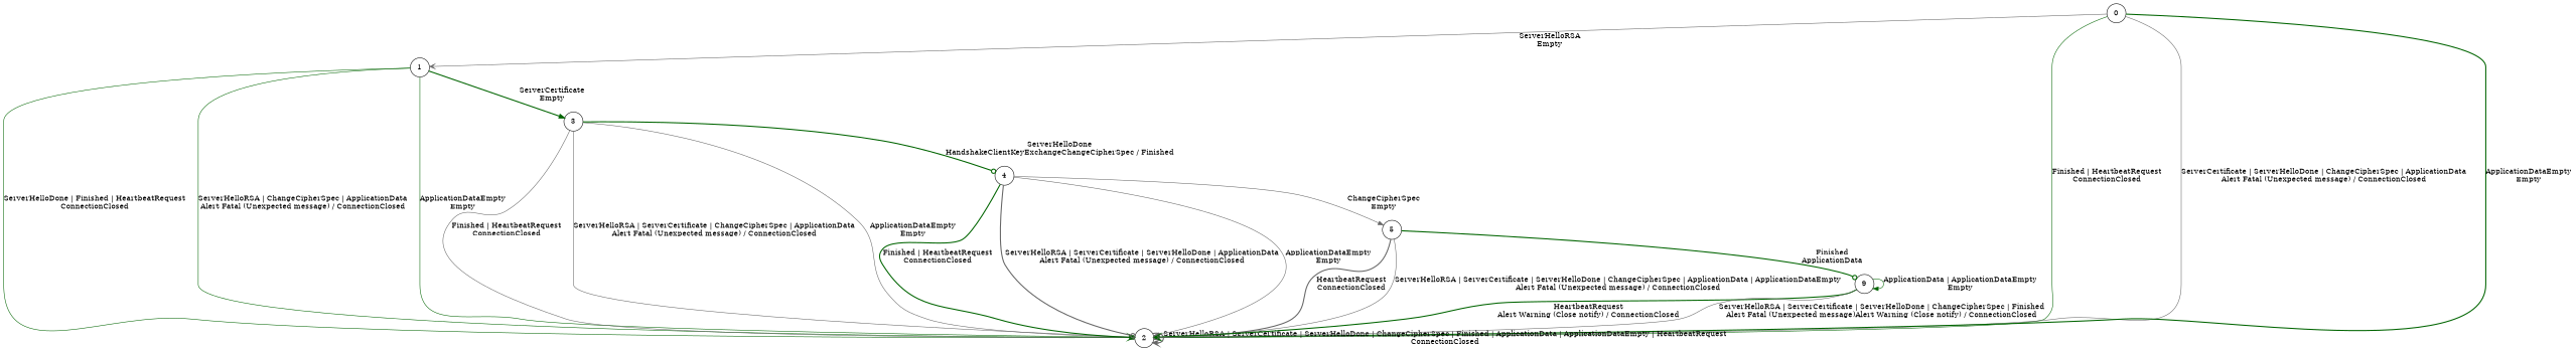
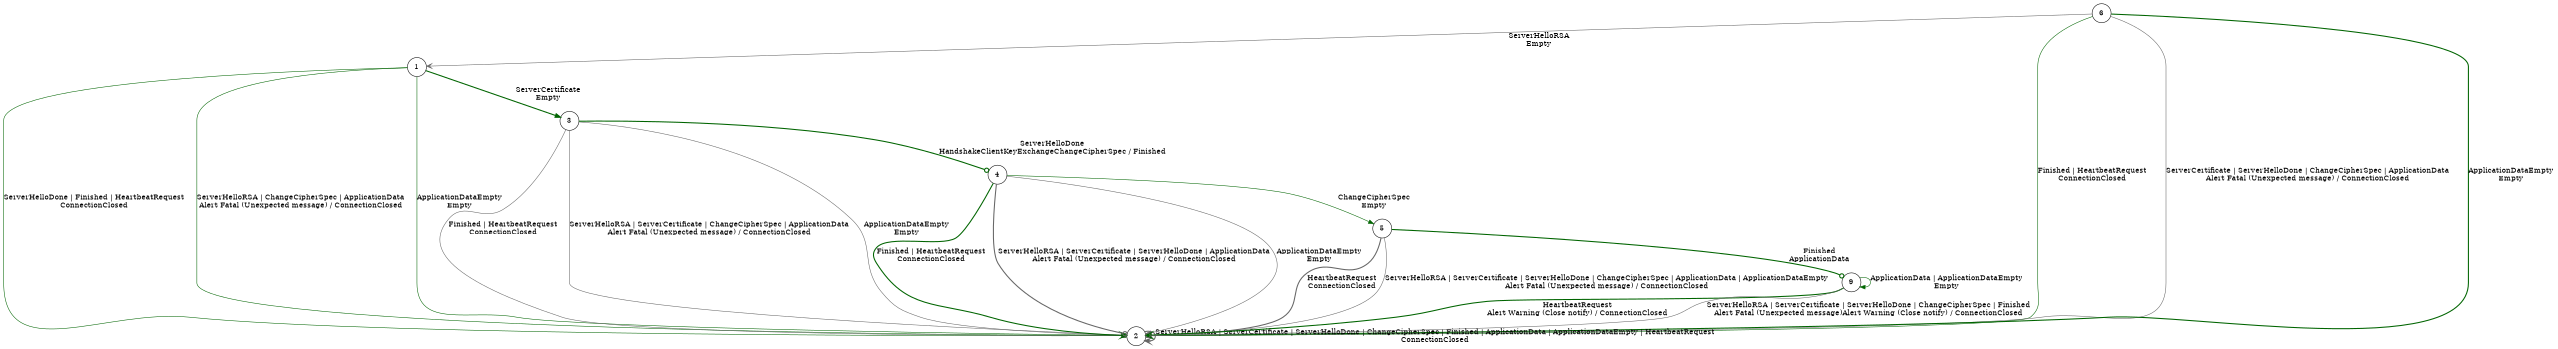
  digraph {
    node [shape=circle]
    edge [arrowhead=odot color=darkgreen style=solid]
-   n1 [label=0]
+   n1 [label=6]
    n2 [label=1]
    n3 [label=2]
    n4 [label=3]
    n5 [label=4]
    n6 [label=5]
    n7 [label=9]
    n1 -> n2 [arrowhead=vee color=gray40 label=<ServerHelloRSA<br />Empty>]
    n1 -> n3 [label=<Finished | HeartbeatRequest<br />ConnectionClosed>]
    n1 -> n3 [arrowhead=normal color=gray40 label=<ServerCertificate | ServerHelloDone | ChangeCipherSpec | ApplicationData<br />Alert Fatal (Unexpected message) / ConnectionClosed>]
    n1 -> n3 [arrowhead=vee label=<ApplicationDataEmpty<br />Empty> style=bold]
    n2 -> n3 [arrowhead=normal label=<ServerHelloDone | Finished | HeartbeatRequest<br />ConnectionClosed>]
    n2 -> n3 [label=<ServerHelloRSA | ChangeCipherSpec | ApplicationData<br />Alert Fatal (Unexpected message) / ConnectionClosed>]
    n2 -> n3 [label=<ApplicationDataEmpty<br />Empty>]
    n2 -> n4 [arrowhead=normal label=<ServerCertificate<br />Empty> style=bold]
    n3 -> n3 [arrowhead=vee color=gray40 label=<ServerHelloRSA | ServerCertificate | ServerHelloDone | ChangeCipherSpec | Finished | ApplicationData | ApplicationDataEmpty | HeartbeatRequest<br />ConnectionClosed> style=bold]
    n4 -> n3 [color=gray40 label=<Finished | HeartbeatRequest<br />ConnectionClosed>]
    n4 -> n3 [arrowhead=vee color=gray40 label=<ServerHelloRSA | ServerCertificate | ChangeCipherSpec | ApplicationData<br />Alert Fatal (Unexpected message) / ConnectionClosed>]
    n4 -> n3 [arrowhead=normal color=gray40 label=<ApplicationDataEmpty<br />Empty>]
    n4 -> n5 [label=<ServerHelloDone<br />HandshakeClientKeyExchangeChangeCipherSpec / Finished> style=bold]
    n5 -> n3 [arrowhead=vee label=<Finished | HeartbeatRequest<br />ConnectionClosed> style=bold]
    n5 -> n3 [color=gray40 label=<ServerHelloRSA | ServerCertificate | ServerHelloDone | ApplicationData<br />Alert Fatal (Unexpected message) / ConnectionClosed> style=bold]
    n5 -> n3 [arrowhead=normal color=gray40 label=<ApplicationDataEmpty<br />Empty>]
-   n5 -> n6 [arrowhead=normal color=gray40 label=<ChangeCipherSpec<br />Empty>]
+   n5 -> n6 [arrowhead=normal label=<ChangeCipherSpec<br />Empty>]
    n6 -> n3 [color=gray40 label=<HeartbeatRequest<br />ConnectionClosed> style=bold]
    n6 -> n3 [arrowhead=normal color=gray40 label=<ServerHelloRSA | ServerCertificate | ServerHelloDone | ChangeCipherSpec | ApplicationData | ApplicationDataEmpty<br />Alert Fatal (Unexpected message) / ConnectionClosed>]
    n6 -> n7 [label=<Finished<br />ApplicationData> style=bold]
    n7 -> n3 [arrowhead=vee label=<HeartbeatRequest<br />Alert Warning (Close notify) / ConnectionClosed> style=bold]
    n7 -> n3 [color=gray40 label=<ServerHelloRSA | ServerCertificate | ServerHelloDone | ChangeCipherSpec | Finished<br />Alert Fatal (Unexpected message)Alert Warning (Close notify) / ConnectionClosed>]
    n7 -> n7 [arrowhead=normal label=<ApplicationData | ApplicationDataEmpty<br />Empty>]
  }
